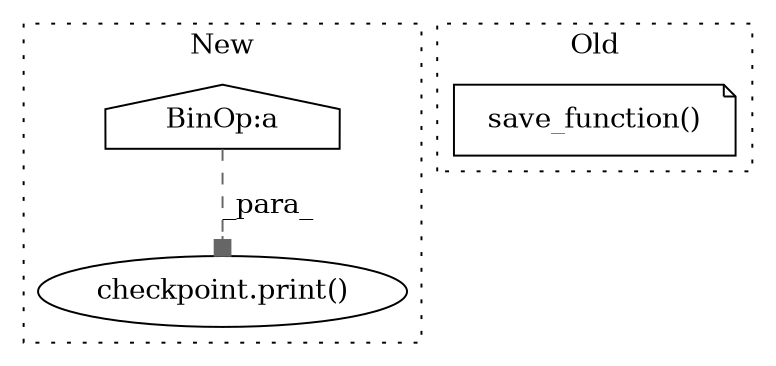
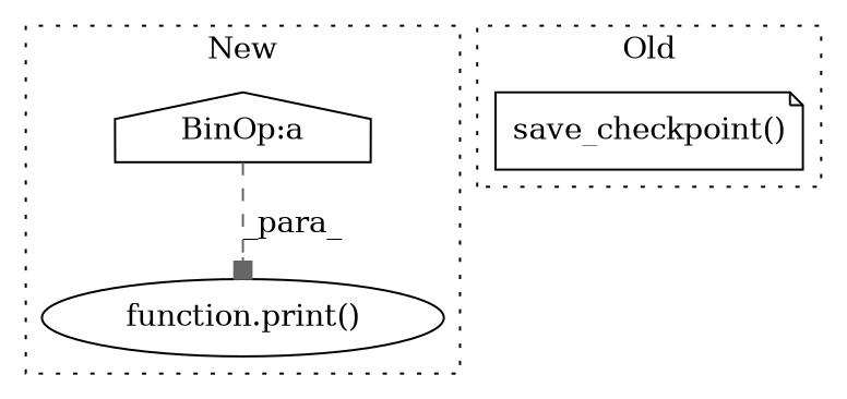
  digraph {
    node [a=75]
-   n1 [l="6,1" label="checkpoint.print()" s="3790,3934" shape=ellipse]
+   n1 [l="6,1" label="function.print()" s="3790,3934" shape=ellipse]
    n2 [a=82 l=1 label="BinOp:a" s=3931 shape=house]
-   n3 [l="26,1" label="save_function()" s="8126,8174" shape=note]
+   n3 [l="26,1" label="save_checkpoint()" s="8126,8174" shape=note]
    subgraph cluster_1 {
      label=New
      style=dotted
      n1
      n2
    }
    subgraph cluster_2 {
      label=Old
      style=dotted
      n3
    }
    n2 -> n1 [label=_para_ color=gray40 style=dashed arrowhead=box]
  }
